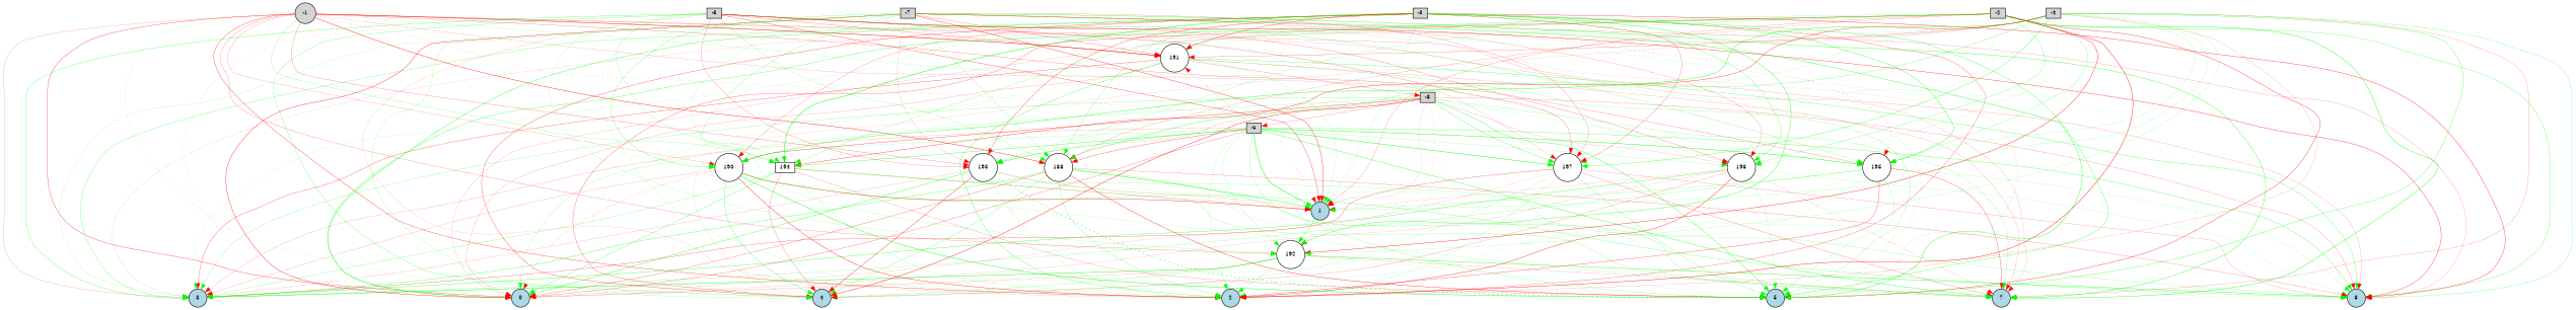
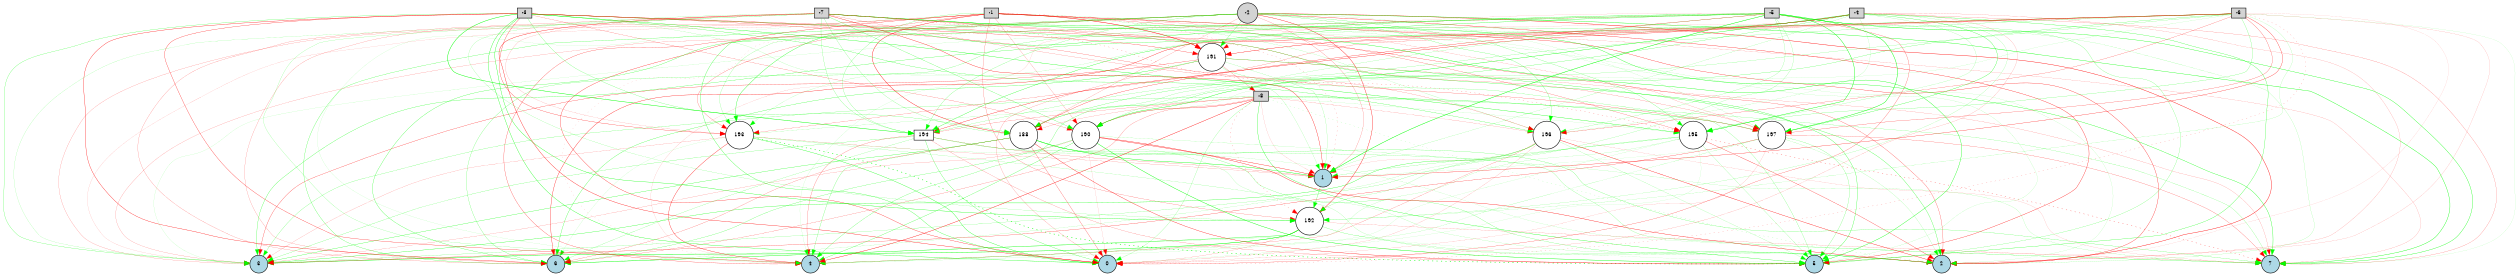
  digraph {
    node [fillcolor=white fontsize=9 shape=circle style=filled]
    edge [color=green style=solid]
-   -1 [fillcolor=lightgray height=0.2 width=0.2]
+   -1 [fillcolor=lightgray height=0.2 shape=box width=0.2]
    0 [fillcolor=lightblue height=0.2 width=0.2]
    1 [fillcolor=lightblue height=0.2 width=0.2]
    2 [fillcolor=lightblue height=0.2 width=0.2]
    3 [fillcolor=lightblue height=0.2 width=0.2]
    4 [fillcolor=lightblue height=0.2 width=0.2]
    5 [fillcolor=lightblue height=0.2 width=0.2]
    6 [fillcolor=lightblue height=0.2 width=0.2]
    7 [fillcolor=lightblue height=0.2 width=0.2]
    192 [height=0.2 width=0.2]
    193 [height=0.2 width=0.2]
    194 [height=0.2 shape=box width=0.2]
    195 [height=0.2 width=0.2]
    196 [height=0.2 width=0.2]
    197 [height=0.2 width=0.2]
    188 [height=0.2 width=0.2]
    190 [height=0.2 width=0.2]
    191 [height=0.2 width=0.2]
    -8 [fillcolor=lightgray height=0.2 shape=box width=0.2]
-   -2 [fillcolor=lightgray height=0.2 shape=box width=0.2]
+   -2 [fillcolor=lightgray height=0.2 width=0.2]
    -3 [fillcolor=lightgray height=0.2 shape=box width=0.2]
    -4 [fillcolor=lightgray height=0.2 shape=box width=0.2]
    -5 [fillcolor=lightgray height=0.2 shape=box width=0.2]
    -6 [fillcolor=lightgray height=0.2 shape=box width=0.2]
    -7 [fillcolor=lightgray height=0.2 shape=box width=0.2]
    -1 -> 0 [color=red penwidth=0.5067551910683911]
    -1 -> 1 [color=red penwidth=0.26727824758794727 style=dotted]
    -1 -> 2 [color=red penwidth=0.510089151687818]
    -1 -> 3 [color=red penwidth=0.23038818621523868]
    -1 -> 4 [penwidth=0.11749840036992579]
    -1 -> 5 [penwidth=0.14304669424816652]
    -1 -> 6 [color=red penwidth=0.23569393671361194]
    -1 -> 7 [color=red penwidth=0.18737915706697855]
    -1 -> 192 [color=red penwidth=0.30130647645850084]
    -1 -> 193 [color=red penwidth=0.32952851672710604]
    -1 -> 194 [penwidth=0.27656397299820745]
    -1 -> 195 [color=red penwidth=0.33205497809057577]
    -1 -> 196 [penwidth=0.16694586900641942]
    -1 -> 197 [color=red penwidth=0.190031553215039]
    -1 -> 188 [color=red penwidth=0.6556782320046457]
    -1 -> 190 [color=red penwidth=0.23396479009649063]
    -1 -> 191 [color=red penwidth=0.8212087728419344]
    1 -> 192 [penwidth=0.39828413065386714]
    192 -> 0 [color=red penwidth=0.2048568336987276]
    192 -> 2 [penwidth=0.24248011350828458]
    192 -> 3 [penwidth=0.7487659504656469]
    192 -> 4 [penwidth=0.28558726809254886]
    192 -> 5 [penwidth=0.10465597975387507]
    192 -> 6 [penwidth=0.5830957830334353]
    192 -> 7 [color=red penwidth=0.20066140207783328]
    193 -> 0 [penwidth=0.5539697078413882]
    193 -> 1 [color=red penwidth=0.1979768871516071]
    193 -> 2 [penwidth=0.19738161428495696]
    193 -> 3 [color=red penwidth=0.19540989343615228]
    193 -> 4 [color=red penwidth=0.5549711325241434]
    193 -> 5 [penwidth=0.9943282244910777 style=dotted]
    193 -> 6 [penwidth=0.11578430831003794]
    193 -> 7 [penwidth=0.13864772739070408]
    194 -> 0 [penwidth=0.40397889874433635]
    194 -> 1 [color=red penwidth=0.2543033585618072]
    194 -> 2 [penwidth=0.17558625283349794]
    194 -> 3 [penwidth=0.3093853159567264]
    194 -> 4 [color=red penwidth=0.3235958064884892]
    194 -> 5 [color=red penwidth=0.26481254919140496]
    194 -> 6 [penwidth=0.24916660509661212]
    194 -> 7 [penwidth=0.2615547750810099]
    195 -> 0 [penwidth=0.1083360904973455]
    195 -> 1 [penwidth=0.26103387090307273]
    195 -> 2 [color=red penwidth=0.4543597106525691]
    195 -> 3 [penwidth=0.26644145500921934]
    195 -> 4 [penwidth=0.12324228380784769]
    195 -> 5 [penwidth=0.2174958275097683]
    195 -> 6 [penwidth=0.1695808754291153]
-   195 -> 7 [color=red penwidth=0.4716224079985746]
+   195 -> 7 [color=red penwidth=0.4716224079985746 style=dotted]
    196 -> 0 [color=red penwidth=0.1633582619556112]
    196 -> 1 [color=red penwidth=0.13670076966710176]
    196 -> 2 [color=red penwidth=0.6001807846568921]
    196 -> 3 [penwidth=0.5137534988121314]
    196 -> 4 [color=red penwidth=0.26706319994129224]
    196 -> 5 [penwidth=0.20201301516760928]
    196 -> 6 [penwidth=0.151141758544811]
    196 -> 7 [color=red penwidth=0.14337648320937532]
    197 -> 0 [color=red penwidth=0.14880183887161583]
    197 -> 1 [penwidth=0.10230735527099084]
    197 -> 2 [penwidth=0.18661332832750832]
    197 -> 3 [color=red penwidth=0.4070246219947793]
    197 -> 4 [penwidth=0.17010467243500182]
    197 -> 5 [penwidth=0.3052815099356184]
-   197 -> 6 [color=red penwidth=0.2479712429661034]
    197 -> 7 [color=red penwidth=0.325096426327407]
    188 -> 0 [color=red penwidth=0.37350712773492656]
    188 -> 1 [penwidth=0.6856433276366066]
    188 -> 2 [penwidth=0.314147812086443]
    188 -> 3 [penwidth=0.47076067630459595]
    188 -> 4 [penwidth=0.333968576342917]
    188 -> 5 [color=red penwidth=0.573333261864322]
    188 -> 6 [color=red penwidth=0.2980475298039301]
    188 -> 7 [penwidth=0.32604626189038044]
    190 -> 0 [color=red penwidth=0.1261550292096874]
    190 -> 1 [color=red penwidth=0.5719101324618138]
    190 -> 2 [color=red penwidth=0.5961338829900715]
    190 -> 3 [color=red penwidth=0.21330228531569828]
    190 -> 4 [penwidth=0.4088185592218785]
    190 -> 5 [penwidth=0.7114621826326376]
    190 -> 6 [penwidth=0.3568242415389853]
    190 -> 7 [penwidth=0.17073204608137155]
    191 -> 0 [color=red penwidth=0.23359822637856476]
    191 -> 1 [penwidth=0.21187741467243754]
    191 -> 2 [penwidth=0.45664418547327845]
    191 -> 3 [color=red penwidth=0.43051151451146263]
    191 -> 4 [penwidth=0.11563889669905938]
    191 -> 5 [penwidth=0.2778330373357266]
    191 -> 6 [penwidth=0.43637800585929254]
    191 -> 7 [color=red penwidth=0.21265613328943214]
    191 -> -8 [color=red penwidth=0.27879895763391654]
    -8 -> 0 [penwidth=0.2456762494201187]
    -8 -> 1 [color=red penwidth=0.1406692785528752]
    -8 -> 2 [penwidth=0.2098837114328353 style=dotted]
    -8 -> 3 [penwidth=0.302309416561736]
    -8 -> 4 [color=red penwidth=0.6493376142806789]
    -8 -> 5 [penwidth=0.5195291219666424]
    -8 -> 6 [color=red penwidth=0.28491657610970256]
    -8 -> 7 [penwidth=0.26131472275441603]
    -8 -> 192 [color=red penwidth=0.30446343792154384 style=dotted]
    -8 -> 193 [penwidth=0.17145700055101087]
-   -8 -> -5 [color=red penwidth=0.2834868806744434]
+   -8 -> 194 [color=red penwidth=0.2834868806744434]
    -8 -> 195 [penwidth=0.125204717297808]
    -8 -> 196 [color=red penwidth=0.1957463529738347]
    -8 -> 197 [penwidth=0.46240526291371165]
    -8 -> 188 [color=red penwidth=0.21673365463180327]
    -8 -> 190 [color=red penwidth=0.5040618527575403]
    -2 -> 0 [penwidth=0.4715519168063478]
    -2 -> 1 [color=red penwidth=0.2657130272896667]
    -2 -> 2 [color=red penwidth=0.6874338471490288]
    -2 -> 3 [color=red penwidth=0.13323626579084008]
    -2 -> 4 [color=red penwidth=0.4114486535616557]
    -2 -> 5 [color=red penwidth=0.5429029564754609]
    -2 -> 6 [penwidth=0.40069011192334625]
    -2 -> 7 [penwidth=0.6323039552561001]
    -2 -> 192 [color=red penwidth=0.6122210838461544]
    -2 -> 193 [penwidth=0.24548525756546344]
    -2 -> 194 [penwidth=0.28904083974628453]
    -2 -> 195 [penwidth=0.30777212524128494]
    -2 -> 196 [penwidth=0.3279190733057701]
    -2 -> 197 [penwidth=0.13515730026038064]
    -2 -> 188 [color=red penwidth=0.22687988857020774]
    -2 -> 191 [penwidth=0.29867018176691695]
    -3 -> 0 [penwidth=0.5629690464331366]
    -3 -> 1 [penwidth=0.18330950713414357]
    -3 -> 2 [color=red penwidth=0.39191722176938915]
    -3 -> 3 [penwidth=0.36160244868866864]
    -3 -> 4 [color=red penwidth=0.4716242914641605]
    -3 -> 5 [penwidth=0.4821986156097209]
    -3 -> 6 [color=red penwidth=0.5584532855888701]
    -3 -> 192 [penwidth=0.5639514893190768]
    -3 -> 193 [color=red penwidth=0.44217410020633896]
    -3 -> 194 [penwidth=0.7899167171618376]
    -3 -> 195 [penwidth=0.5770853173036176]
    -3 -> 196 [penwidth=0.4050465036024047]
    -3 -> 197 [color=red penwidth=0.3559356305421064]
    -3 -> 188 [penwidth=0.32004841916949106]
    -3 -> 190 [color=red penwidth=0.2787722602570466]
    -3 -> 191 [color=red penwidth=0.45287188520557586]
    -4 -> 0 [color=red penwidth=0.18462752054400533]
    -4 -> 1 [penwidth=0.1967227387604913]
    -4 -> 2 [color=red penwidth=0.19107581622023395]
    -4 -> 3 [penwidth=0.12619989453678518]
    -4 -> 4 [color=red penwidth=0.1290806430608984]
    -4 -> 5 [penwidth=0.45758215391714163]
    -4 -> 6 [penwidth=0.3190474152821162]
    -4 -> 7 [color=red penwidth=0.25786044936010855]
    -4 -> 192 [penwidth=0.19964140349949638]
    -4 -> 193 [penwidth=0.1574211337024501]
    -4 -> 194 [color=red penwidth=0.5499201152372224]
    -4 -> 195 [penwidth=0.19750978757845714]
    -4 -> 196 [penwidth=0.15691327617396206]
    -4 -> 197 [penwidth=0.4672572781334259]
    -4 -> 188 [penwidth=0.36122236576790767]
    -4 -> 190 [penwidth=0.6410924221246956]
    -4 -> 191 [color=red penwidth=0.3157671143729641]
    -5 -> 0 [color=red penwidth=0.3675788994525868]
    -5 -> 1 [penwidth=0.8262147605585911]
    -5 -> 2 [penwidth=0.17726522953358906]
    -5 -> 3 [color=red penwidth=0.22060936036722362]
    -5 -> 4 [color=red penwidth=0.1485001259493277 style=dotted]
    -5 -> 5 [penwidth=0.2923401368149793]
    -5 -> 6 [penwidth=0.43600184782312645]
    -5 -> 7 [penwidth=0.5713580794441601]
    -5 -> 192 [penwidth=0.22690358343139697]
    -5 -> 193 [penwidth=0.5510580490935764]
    -5 -> 194 [penwidth=0.5213402103908256]
    -5 -> 195 [penwidth=0.705415387342669]
    -5 -> 196 [penwidth=0.22454760746565477]
    -5 -> 197 [penwidth=0.7617909635080522]
    -5 -> 188 [color=red penwidth=0.4632328346044473]
    -5 -> 190 [penwidth=0.21757159850859145]
    -5 -> 191 [color=red penwidth=0.1265658033995426]
    -6 -> 0 [color=red penwidth=0.25869019806797344 style=dotted]
    -6 -> 1 [color=red penwidth=0.4841268377141814]
    -6 -> 2 [color=red penwidth=0.1517808907424183]
    -6 -> 3 [penwidth=0.42933344722138067]
    -6 -> 4 [penwidth=0.3567527446538288]
    -6 -> 5 [color=red penwidth=0.10050724665550544]
    -6 -> 6 [color=red penwidth=0.553155252165559]
    -6 -> 7 [penwidth=0.1071005918874217]
    -6 -> 192 [penwidth=0.17281912126183158]
    -6 -> 193 [color=red penwidth=0.2888424190282696]
    -6 -> 194 [penwidth=0.2637559203029215]
    -6 -> 195 [penwidth=0.30818052269775587]
    -6 -> 196 [color=red penwidth=0.32714859400129526]
    -6 -> 197 [color=red penwidth=0.36312515742971563]
    -6 -> 188 [penwidth=0.2585969406647073]
    -6 -> 190 [penwidth=0.12327455306369878]
    -6 -> 191 [color=red penwidth=0.3486283085242662]
    -7 -> 0 [color=red penwidth=0.5903255818488362]
    -7 -> 1 [color=red penwidth=0.5620214653597881]
    -7 -> 2 [penwidth=0.1317935633613893]
    -7 -> 3 [penwidth=0.17842592742118413]
    -7 -> 4 [penwidth=0.22489576729269045]
    -7 -> 5 [penwidth=0.6056251983391824]
    -7 -> 6 [color=red penwidth=0.24723823928878827]
    -7 -> 7 [penwidth=0.5620366631129026]
    -7 -> 192 [penwidth=0.20706799166058937]
    -7 -> 193 [color=red penwidth=0.1753290409680611]
    -7 -> 194 [penwidth=0.2859152989582557]
    -7 -> 195 [color=red penwidth=0.3324331216580788 style=dotted]
    -7 -> 196 [color=red penwidth=0.24646079401958185]
    -7 -> 197 [color=red penwidth=0.2616221471368325]
    -7 -> 188 [penwidth=0.2548786791174037]
    -7 -> 190 [penwidth=0.3753706163249906]
    -7 -> 191 [color=red penwidth=0.3424072702382309]
  }
